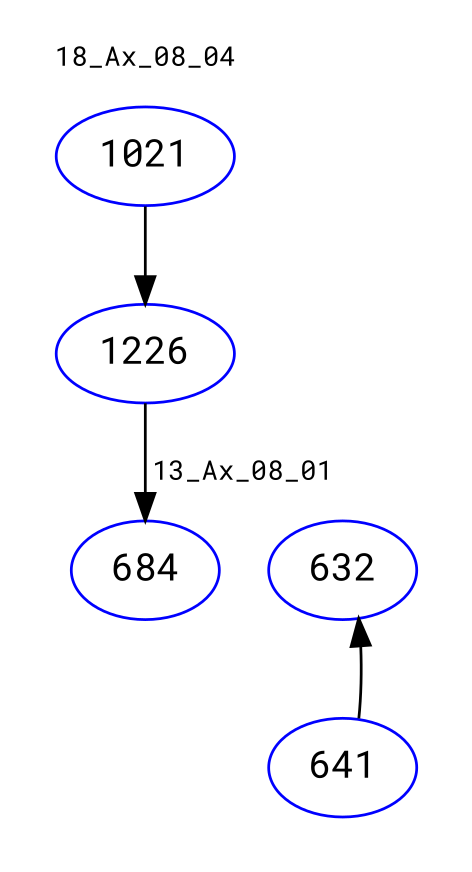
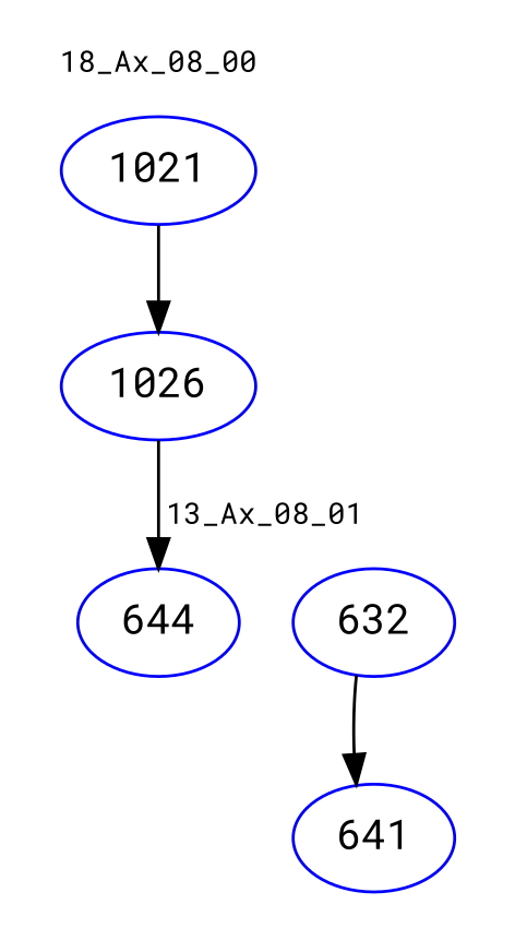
  digraph {
    fontname="Roboto Mono"
    node [color=blue fontname="Roboto Mono"]
    edge [color=black fontname="Roboto Mono"]
    n1 [label=632]
    n2 [label=641]
-   n3 [label=684]
+   n3 [label=644]
    n4 [label=1021]
-   n5 [label=1226]
+   n5 [label=1026]
    subgraph cluster_1 {
      color=white
      fontsize=10
      label="13_Ax_08_01"
      n1
      n2
      n3
    }
    subgraph cluster_2 {
      color=white
      fontsize=10
-     label="18_Ax_08_04"
+     label="18_Ax_08_00"
      n4
      n5
    }
-   n2 -> n1
+   n1 -> n2
    n4 -> n5
    n5 -> n3
  }
